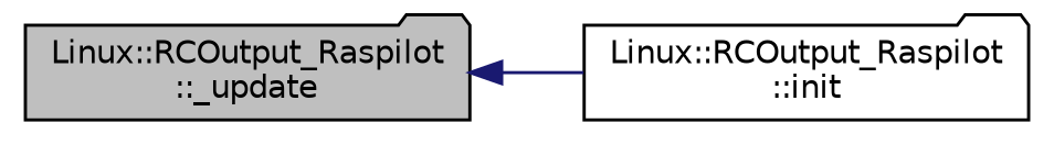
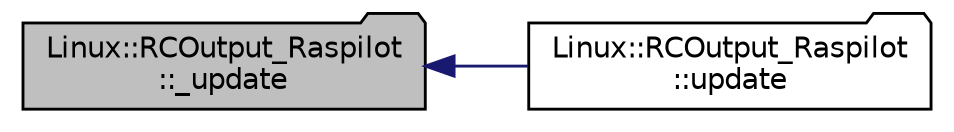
  digraph {
    rankdir=LR
    node [color=black fontname=Helvetica fontsize=10 shape=folder style=filled]
    n1 [fillcolor=grey75 fontcolor=black height=0.2 label="Linux::RCOutput_Raspilot\l::_update" width=0.4]
-   n2 [fillcolor=white height=0.2 label="Linux::RCOutput_Raspilot\l::init" width=0.4]
+   n2 [fillcolor=white height=0.2 label="Linux::RCOutput_Raspilot\l::update" width=0.4]
    n1 -> n2 [color=midnightblue dir=back fontname=Helvetica fontsize=10 labelfontname=Helvetica labelfontsize=10 style=solid]
  }
